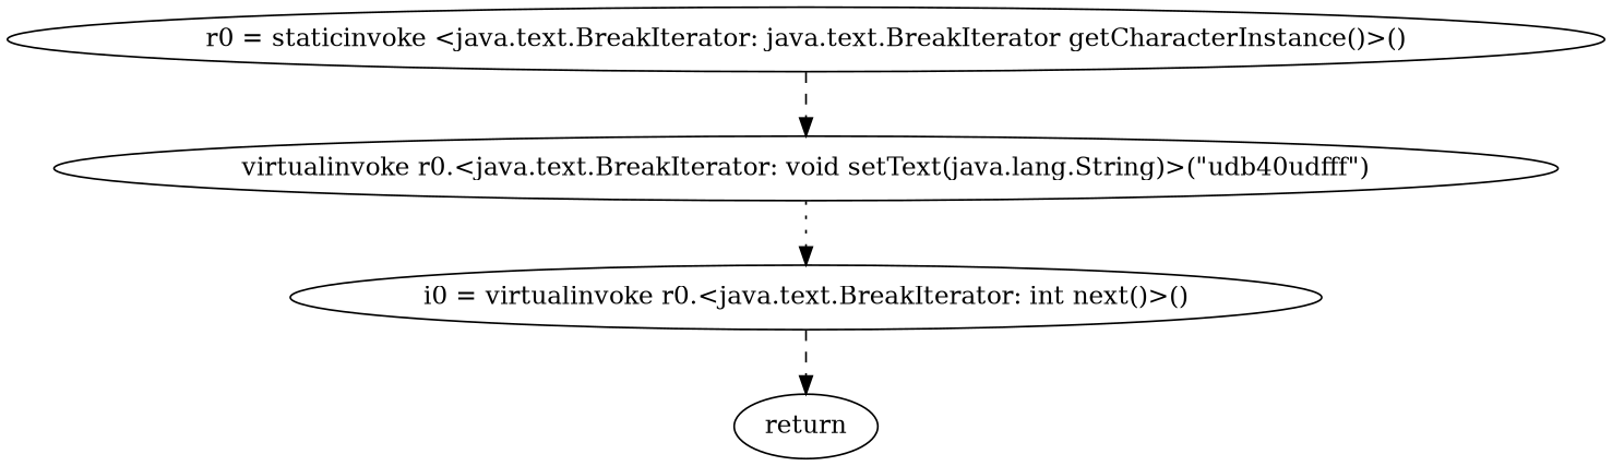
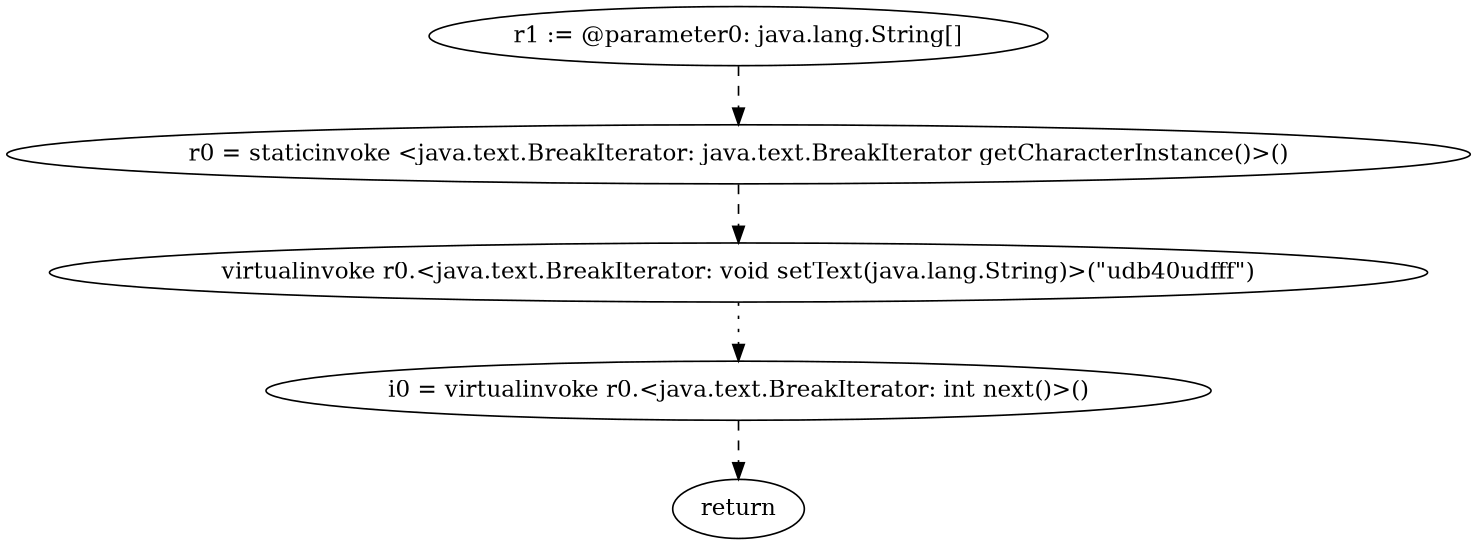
  digraph {
    edge [style=dashed]
+   "r1 := @parameter0: java.lang.String[]"
    "r0 = staticinvoke <java.text.BreakIterator: java.text.BreakIterator getCharacterInstance()>()"
    "virtualinvoke r0.<java.text.BreakIterator: void setText(java.lang.String)>(\"\udb40\udfff\")"
    "i0 = virtualinvoke r0.<java.text.BreakIterator: int next()>()"
    return
+   "r1 := @parameter0: java.lang.String[]" -> "r0 = staticinvoke <java.text.BreakIterator: java.text.BreakIterator getCharacterInstance()>()"
    "r0 = staticinvoke <java.text.BreakIterator: java.text.BreakIterator getCharacterInstance()>()" -> "virtualinvoke r0.<java.text.BreakIterator: void setText(java.lang.String)>(\"\udb40\udfff\")"
    "virtualinvoke r0.<java.text.BreakIterator: void setText(java.lang.String)>(\"\udb40\udfff\")" -> "i0 = virtualinvoke r0.<java.text.BreakIterator: int next()>()" [style=dotted]
    "i0 = virtualinvoke r0.<java.text.BreakIterator: int next()>()" -> return
  }
